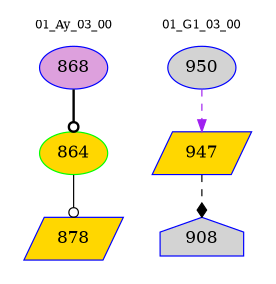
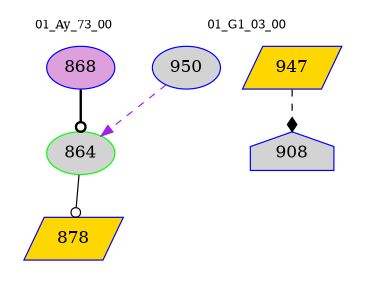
  digraph {
    node [color=blue fillcolor=lightgrey shape=ellipse style=filled]
    edge [arrowhead=odot color=black style=dashed]
    n1 [fillcolor=plum label=868]
-   n2 [color=green fillcolor=gold label=864]
+   n2 [color=green label=864]
    n3 [fillcolor=gold label=878 shape=parallelogram]
    n4 [label=950]
    n5 [fillcolor=gold label=947 shape=parallelogram]
    n6 [label=908 shape=house]
    subgraph cluster_1 {
      color=white
      fontsize=10
-     label="01_Ay_03_00"
+     label="01_Ay_73_00"
      n1
      n2
      n3
    }
    subgraph cluster_2 {
      color=white
      fontsize=10
      label="01_G1_03_00"
      n4
      n5
      n6
    }
    n1 -> n2 [style=bold]
    n2 -> n3 [style=solid]
-   n4 -> n5 [arrowhead=normal color=purple]
+   n4 -> n2 [arrowhead=normal color=purple]
    n5 -> n6 [arrowhead=diamond]
  }
